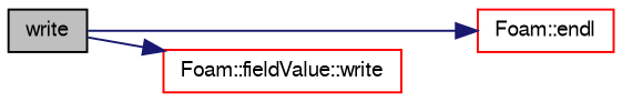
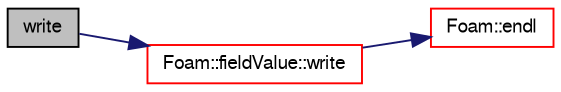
  digraph {
    rankdir=LR
    node [color=red fontname=FreeSans fontsize=10 shape=record]
    edge [color=midnightblue fontname=FreeSans fontsize=10 labelfontname=FreeSans labelfontsize=10 style=solid]
    n1 [color=black fillcolor=grey75 fontcolor=black height=0.2 label=write style=filled width=0.4]
    n2 [height=0.2 label="Foam::endl" width=0.4]
    n3 [height=0.2 label="Foam::fieldValue::write" width=0.4]
-   n1 -> n2
+   n3 -> n2
    n1 -> n3
  }
